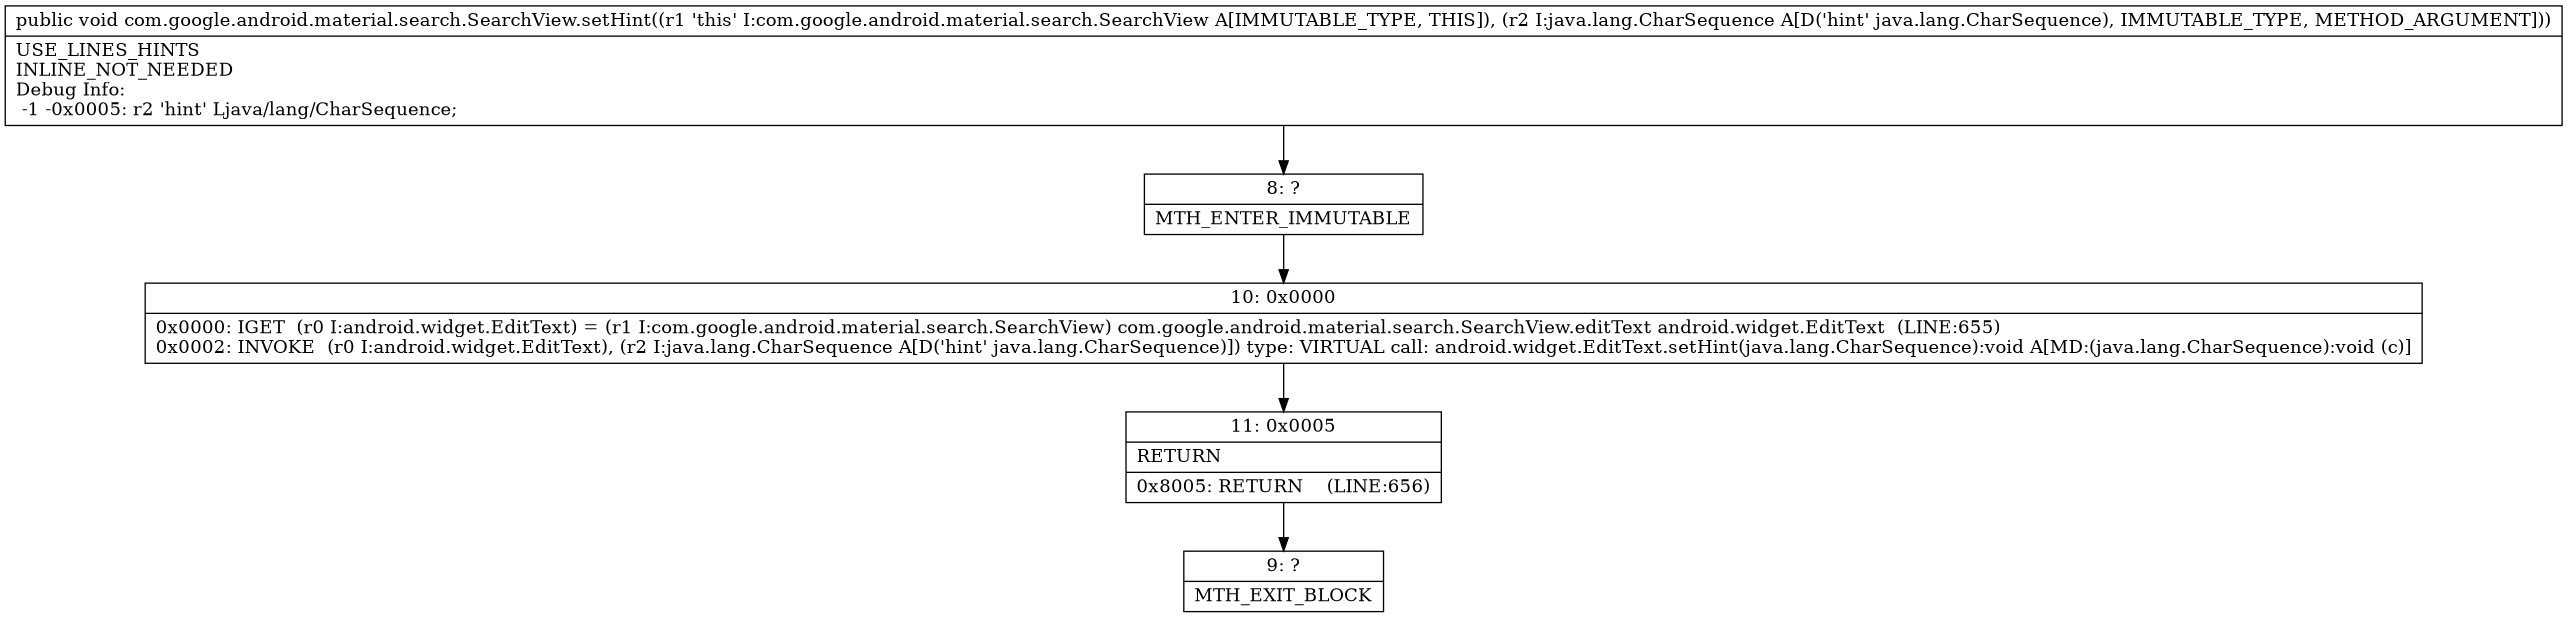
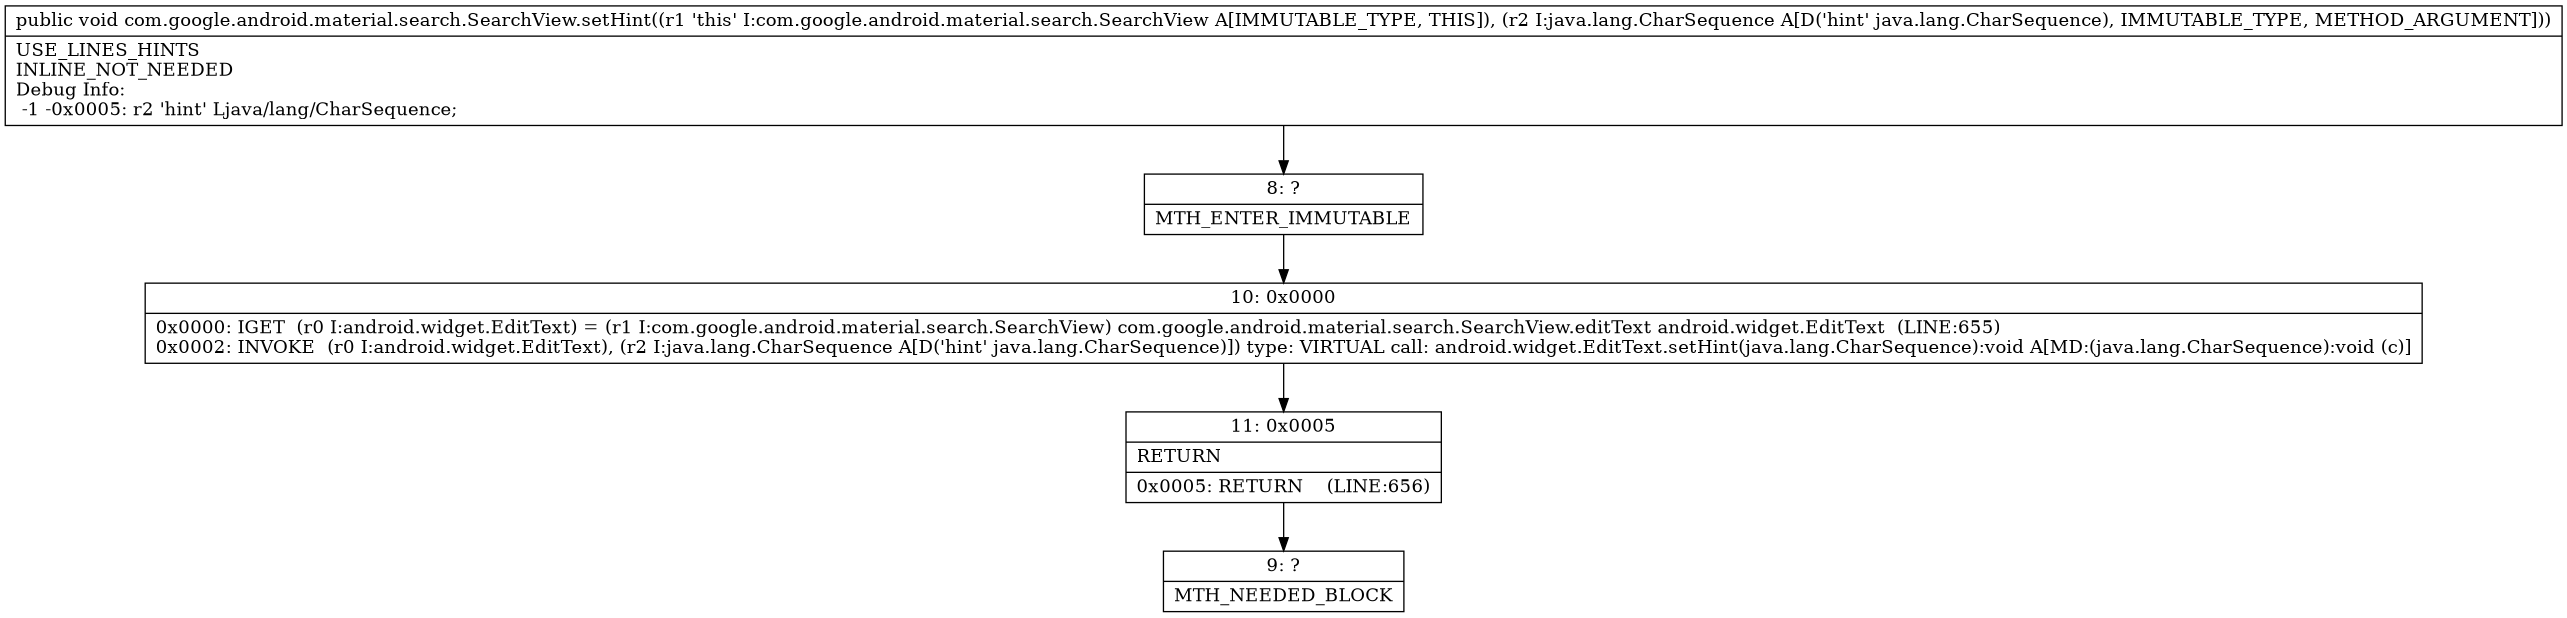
  digraph {
    node [shape=record]
    n1 [label="{8\:\ ?|MTH_ENTER_IMMUTABLE\l}"]
    n2 [label="{10\:\ 0x0000|0x0000: IGET  (r0 I:android.widget.EditText) = (r1 I:com.google.android.material.search.SearchView) com.google.android.material.search.SearchView.editText android.widget.EditText  (LINE:655)\l0x0002: INVOKE  (r0 I:android.widget.EditText), (r2 I:java.lang.CharSequence A[D('hint' java.lang.CharSequence)]) type: VIRTUAL call: android.widget.EditText.setHint(java.lang.CharSequence):void A[MD:(java.lang.CharSequence):void (c)]\l}"]
-   n3 [label="{11\:\ 0x0005|RETURN\l|0x8005: RETURN    (LINE:656)\l}"]
-   n4 [label="{9\:\ ?|MTH_EXIT_BLOCK\l}"]
+   n3 [label="{11\:\ 0x0005|RETURN\l|0x0005: RETURN    (LINE:656)\l}"]
+   n4 [label="{9\:\ ?|MTH_NEEDED_BLOCK\l}"]
    n5 [label="{public void com.google.android.material.search.SearchView.setHint((r1 'this' I:com.google.android.material.search.SearchView A[IMMUTABLE_TYPE, THIS]), (r2 I:java.lang.CharSequence A[D('hint' java.lang.CharSequence), IMMUTABLE_TYPE, METHOD_ARGUMENT]))  | USE_LINES_HINTS\lINLINE_NOT_NEEDED\lDebug Info:\l  \-1 \-0x0005: r2 'hint' Ljava\/lang\/CharSequence;\l}"]
    n1 -> n2
    n2 -> n3
    n3 -> n4
    n5 -> n1
  }
